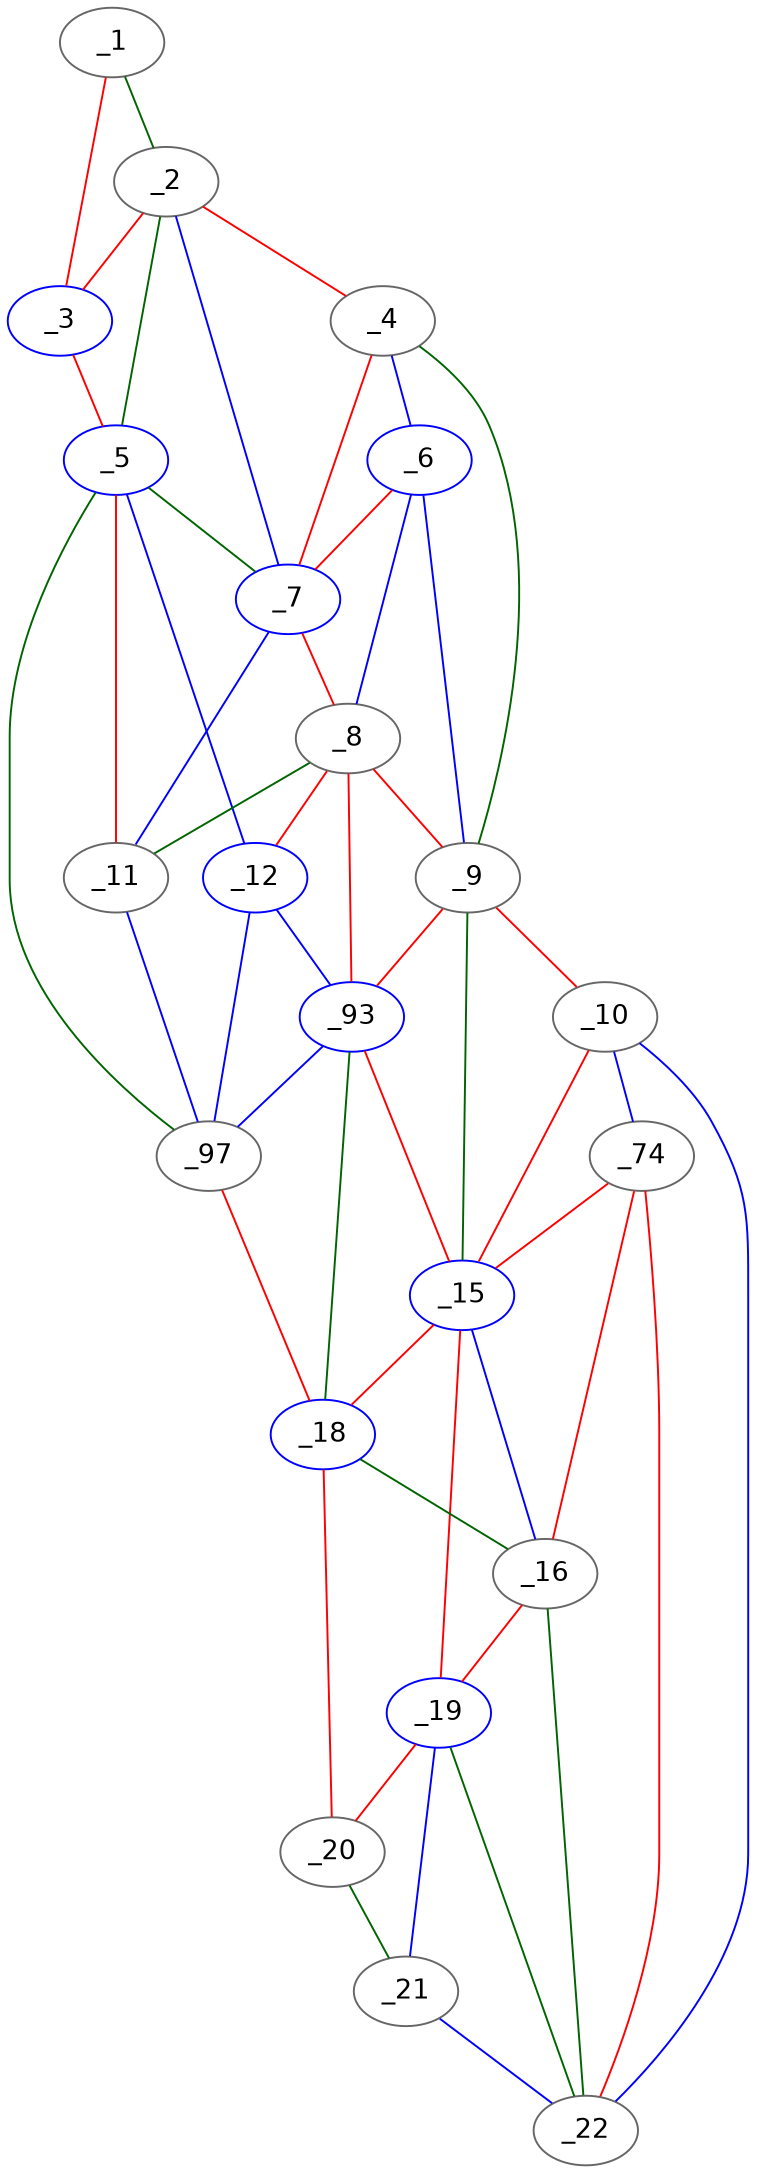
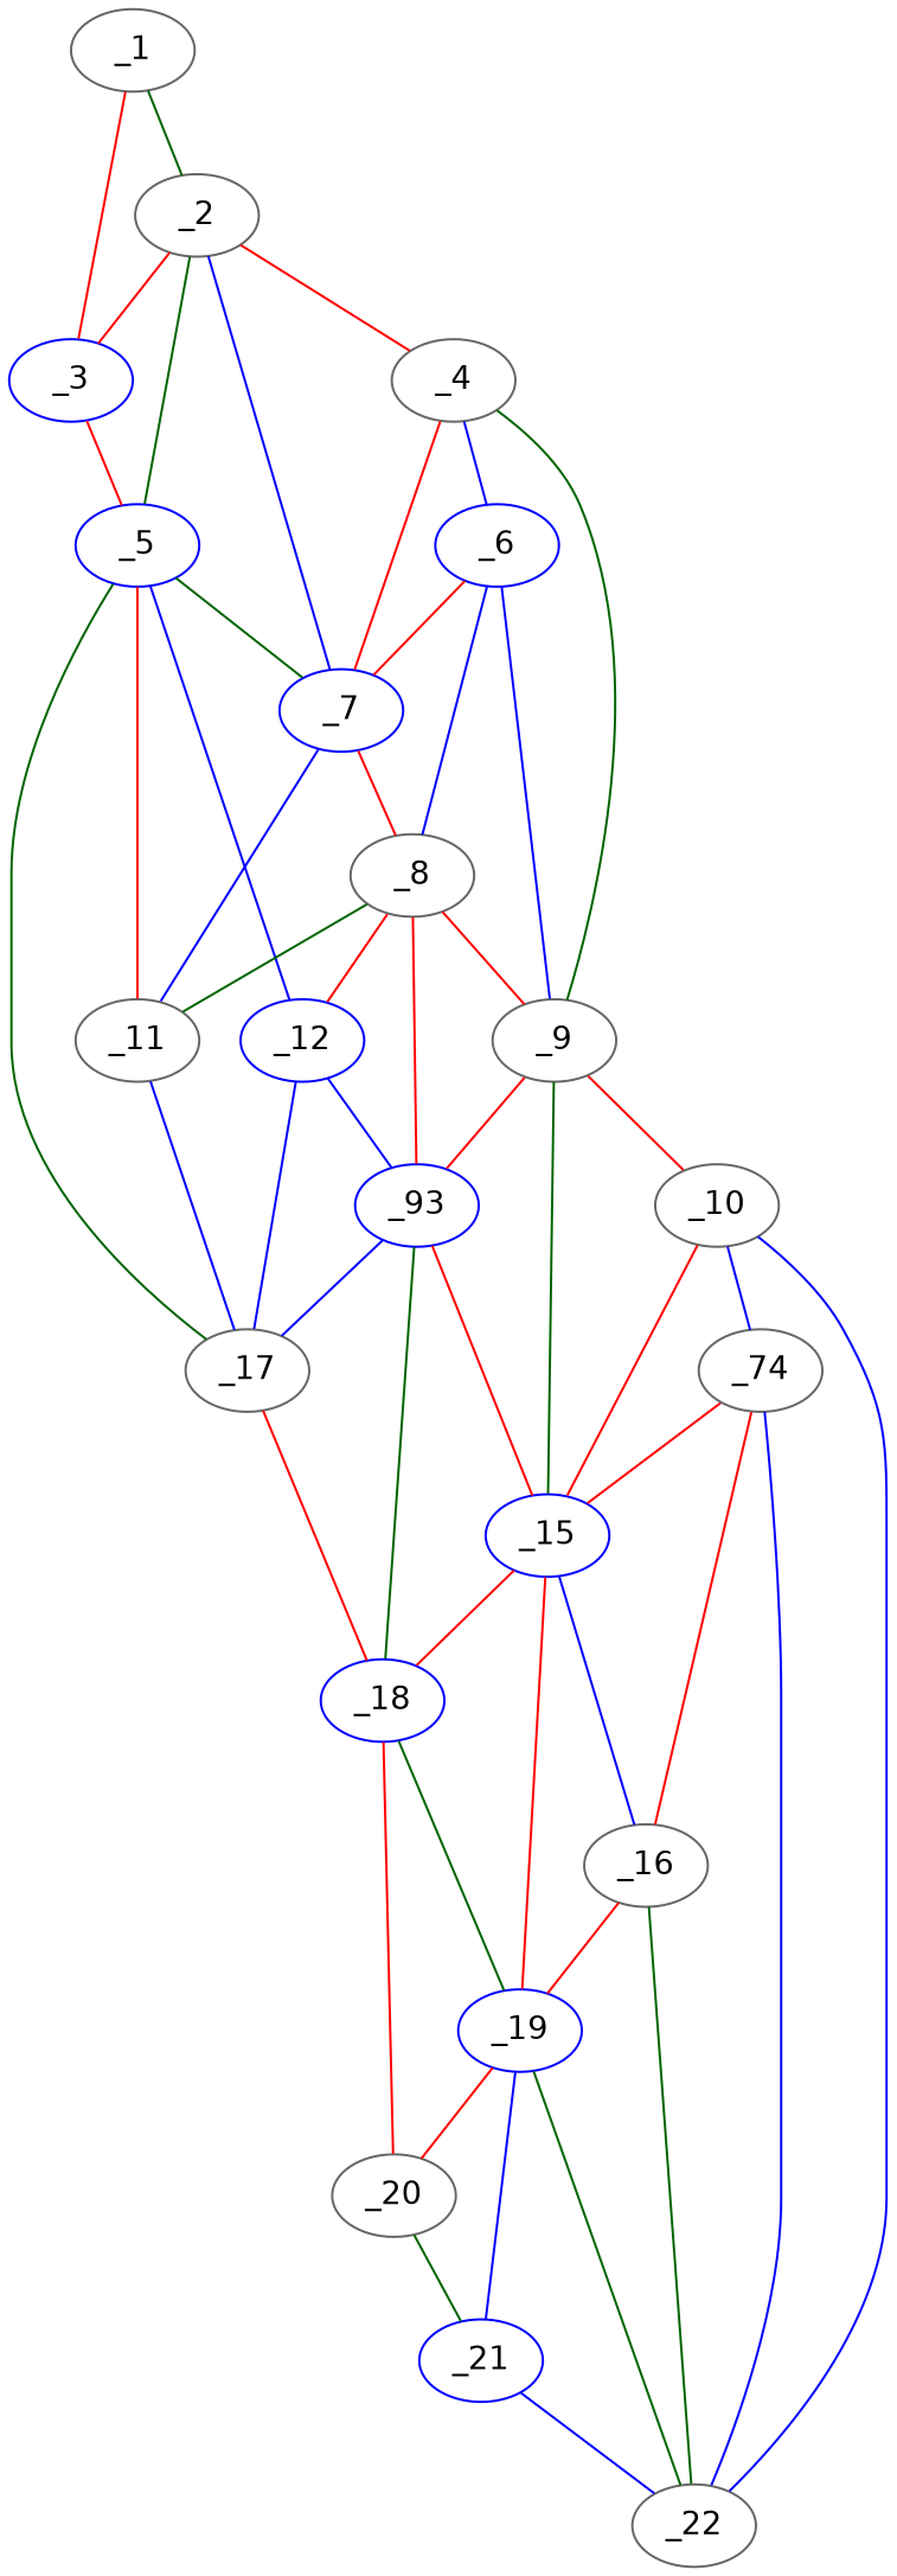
  graph {
    fontname="DejaVu Sans"
    node [color=gray40 fontname="DejaVu Sans" x=22 y=84]
    edge [color=red fontname="DejaVu Sans" valence=2]
    _1 [x=15 y=29]
    _2 [x=17 y=42]
    _3 [color=blue y=27]
    _4 [y=77]
    _5 [color=blue x=33 y=28]
    _7 [color=blue x=42 y=71]
    _6 [color=blue x=34 y=81]
    _9 [x=72 y=98]
    _11 [x=89 y=53]
-   _17 [x=109 y=57 label=_97]
+   _17 [x=109 y=57]
    _12 [color=blue x=93 y=63]
    _8 [x=48]
    n13 [color=blue label=_93 x=94 y=72]
    _10 [x=85 y=101]
    _15 [color=blue x=97 y=82]
    _18 [color=blue x=117 y=64]
    n17 [label=_74 x=96 y=96]
    _22 [x=122 y=87]
    _16 [x=100 y=89]
    _19 [color=blue x=118 y=82]
    _20 [x=121 y=75]
-   _21 [x=122]
+   _21 [color=blue x=122]
    _1 -- _2 [color=darkgreen]
    _1 -- _3 [valence=1]
    _2 -- _3 [valence=1]
    _2 -- _4
    _2 -- _5 [color=darkgreen]
    _2 -- _7 [color=blue valence=1]
    _3 -- _5 [valence=1]
    _4 -- _7
    _4 -- _6 [color=blue]
    _4 -- _9 [color=darkgreen valence=1]
    _5 -- _7 [color=darkgreen]
    _5 -- _11
    _5 -- _17 [color=darkgreen valence=1]
    _5 -- _12 [color=blue valence=1]
    _7 -- _11 [color=blue]
    _7 -- _8 [valence=1]
    _6 -- _7
    _6 -- _9 [color=blue]
    _6 -- _8 [color=blue]
    _9 -- n13
    _9 -- _10 [valence=1]
    _9 -- _15 [color=darkgreen valence=1]
    _11 -- _17 [color=blue]
    _17 -- _18 [valence=1]
    _12 -- _17 [color=blue]
    _12 -- n13 [color=blue]
    _8 -- _9
    _8 -- _11 [color=darkgreen]
    _8 -- _12 [valence=1]
    _8 -- n13
    n13 -- _17 [color=blue]
    n13 -- _15
    n13 -- _18 [color=darkgreen]
    _10 -- _15 [valence=1]
    _10 -- n17 [color=blue valence=1]
    _10 -- _22 [color=blue valence=1]
    _15 -- _18 [valence=1]
    _15 -- _16 [color=blue]
    _15 -- _19
-   _18 -- _16 [color=darkgreen]
+   _18 -- _19 [color=darkgreen]
    _18 -- _20 [valence=1]
    n17 -- _15
-   n17 -- _22 [valence=1]
+   n17 -- _22 [color=blue valence=1]
    n17 -- _16
    _16 -- _22 [color=darkgreen]
    _16 -- _19
    _19 -- _22 [color=darkgreen valence=1]
    _19 -- _20
    _19 -- _21 [color=blue valence=1]
    _20 -- _21 [color=darkgreen valence=1]
    _21 -- _22 [color=blue valence=1]
  }
